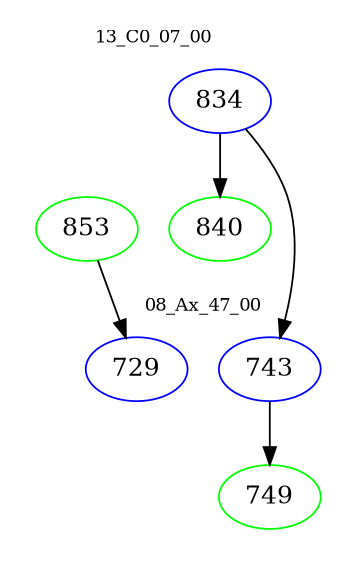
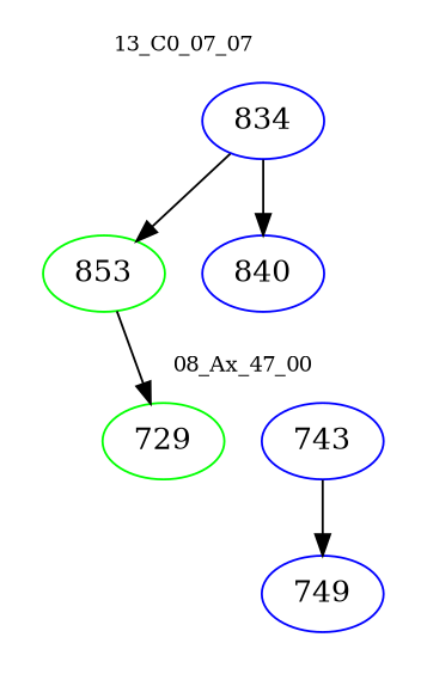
  digraph {
    node [color=green]
    edge [color=black]
    n1 [color=blue label=743]
-   n2 [color=blue label=729]
-   n3 [label=749]
+   n2 [label=729]
+   n3 [color=blue label=749]
    n4 [color=blue label=834]
    n5 [label=853]
-   n6 [label=840]
+   n6 [color=blue label=840]
    subgraph cluster_1 {
      color=white
      fontsize=10
      label="08_Ax_47_00"
      n1
      n2
      n3
    }
    subgraph cluster_2 {
      color=white
      fontsize=10
-     label="13_C0_07_00"
+     label="13_C0_07_07"
      n4
      n5
      n6
    }
    n1 -> n3
-   n4 -> n1
+   n4 -> n5
    n4 -> n6
    n5 -> n2
  }
